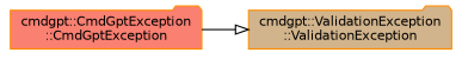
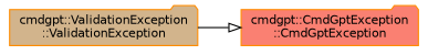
  digraph {
    rankdir=LR
    node [color=darkorange fontname=Helvetica fontsize=10 shape=folder style=filled]
    n1 [fillcolor=tan fontcolor=black height=0.2 label="cmdgpt::ValidationException\l::ValidationException" width=0.4]
    n2 [fillcolor=salmon height=0.2 label="cmdgpt::CmdGptException\l::CmdGptException" width=0.4]
-   n2 -> n1 [color=black fontname=Helvetica fontsize=10 labelfontname=Helvetica labelfontsize=10 style=solid arrowhead=onormal]
+   n1 -> n2 [color=black fontname=Helvetica fontsize=10 labelfontname=Helvetica labelfontsize=10 style=solid arrowhead=onormal]
  }
